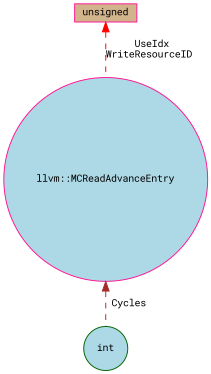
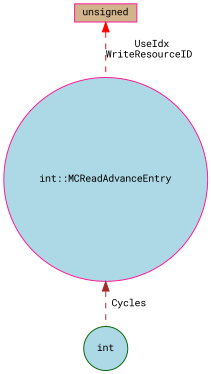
  digraph {
    fontname="Roboto Mono"
    node [color=deeppink fillcolor=lightblue fontname="Roboto Mono" fontsize=10 shape=circle style=filled]
    edge [dir=back fontname="Roboto Mono" fontsize=10 labelfontname=Helvetica labelfontsize=10 style=dashed]
-   n1 [fontcolor=black height=0.2 label="llvm::MCReadAdvanceEntry" width=0.4]
+   n1 [fontcolor=black height=0.2 label="int::MCReadAdvanceEntry" width=0.4]
    n2 [color=darkgreen height=0.2 label=int width=0.4]
    n3 [fillcolor=tan height=0.2 label=unsigned shape=box width=0.4]
    n1 -> n2 [color=brown label=" Cycles"]
    n3 -> n1 [color=red label=" UseIdx\nWriteResourceID"]
  }
